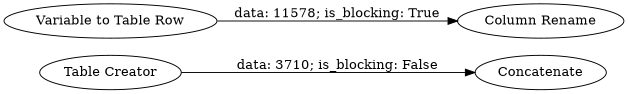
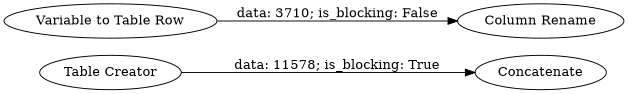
  digraph {
    rankdir=LR
    n1 [label=Concatenate]
    n2 [label="Table Creator"]
    n3 [label="Variable to Table Row"]
    n4 [label="Column Rename"]
-   n2 -> n1 [label="data: 3710; is_blocking: False"]
-   n3 -> n4 [label="data: 11578; is_blocking: True"]
+   n2 -> n1 [label="data: 11578; is_blocking: True"]
+   n3 -> n4 [label="data: 3710; is_blocking: False"]
  }
